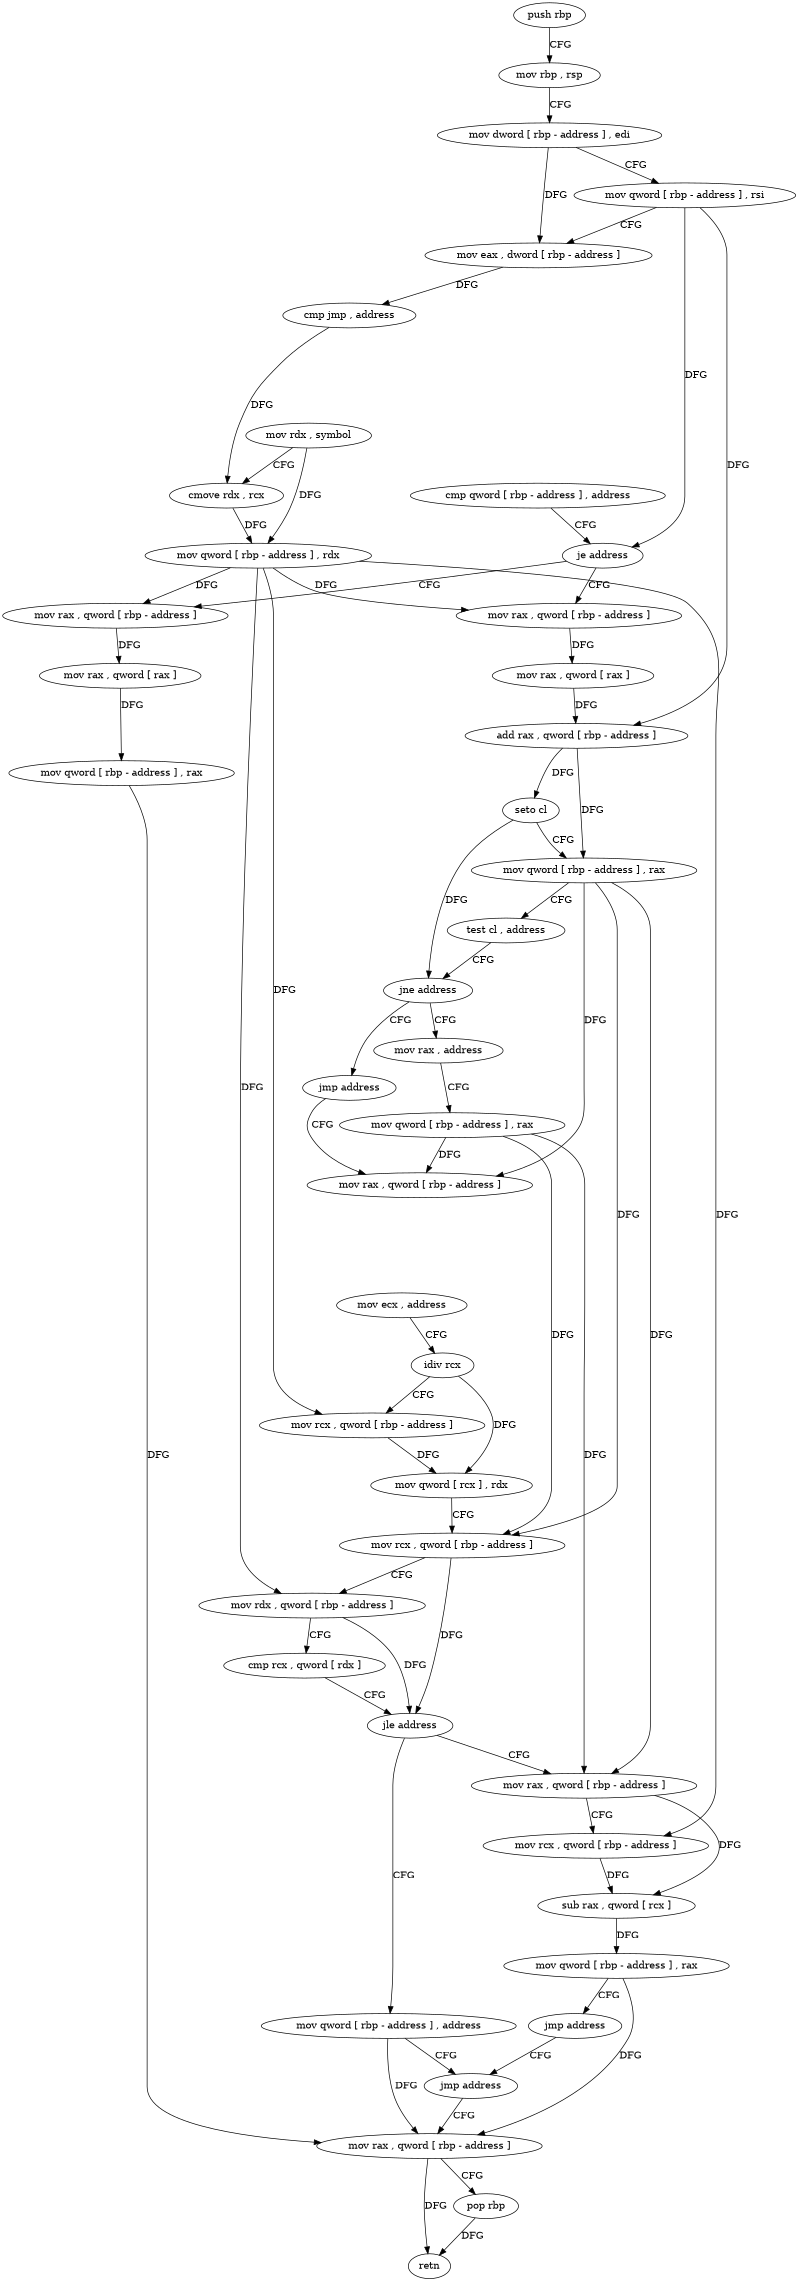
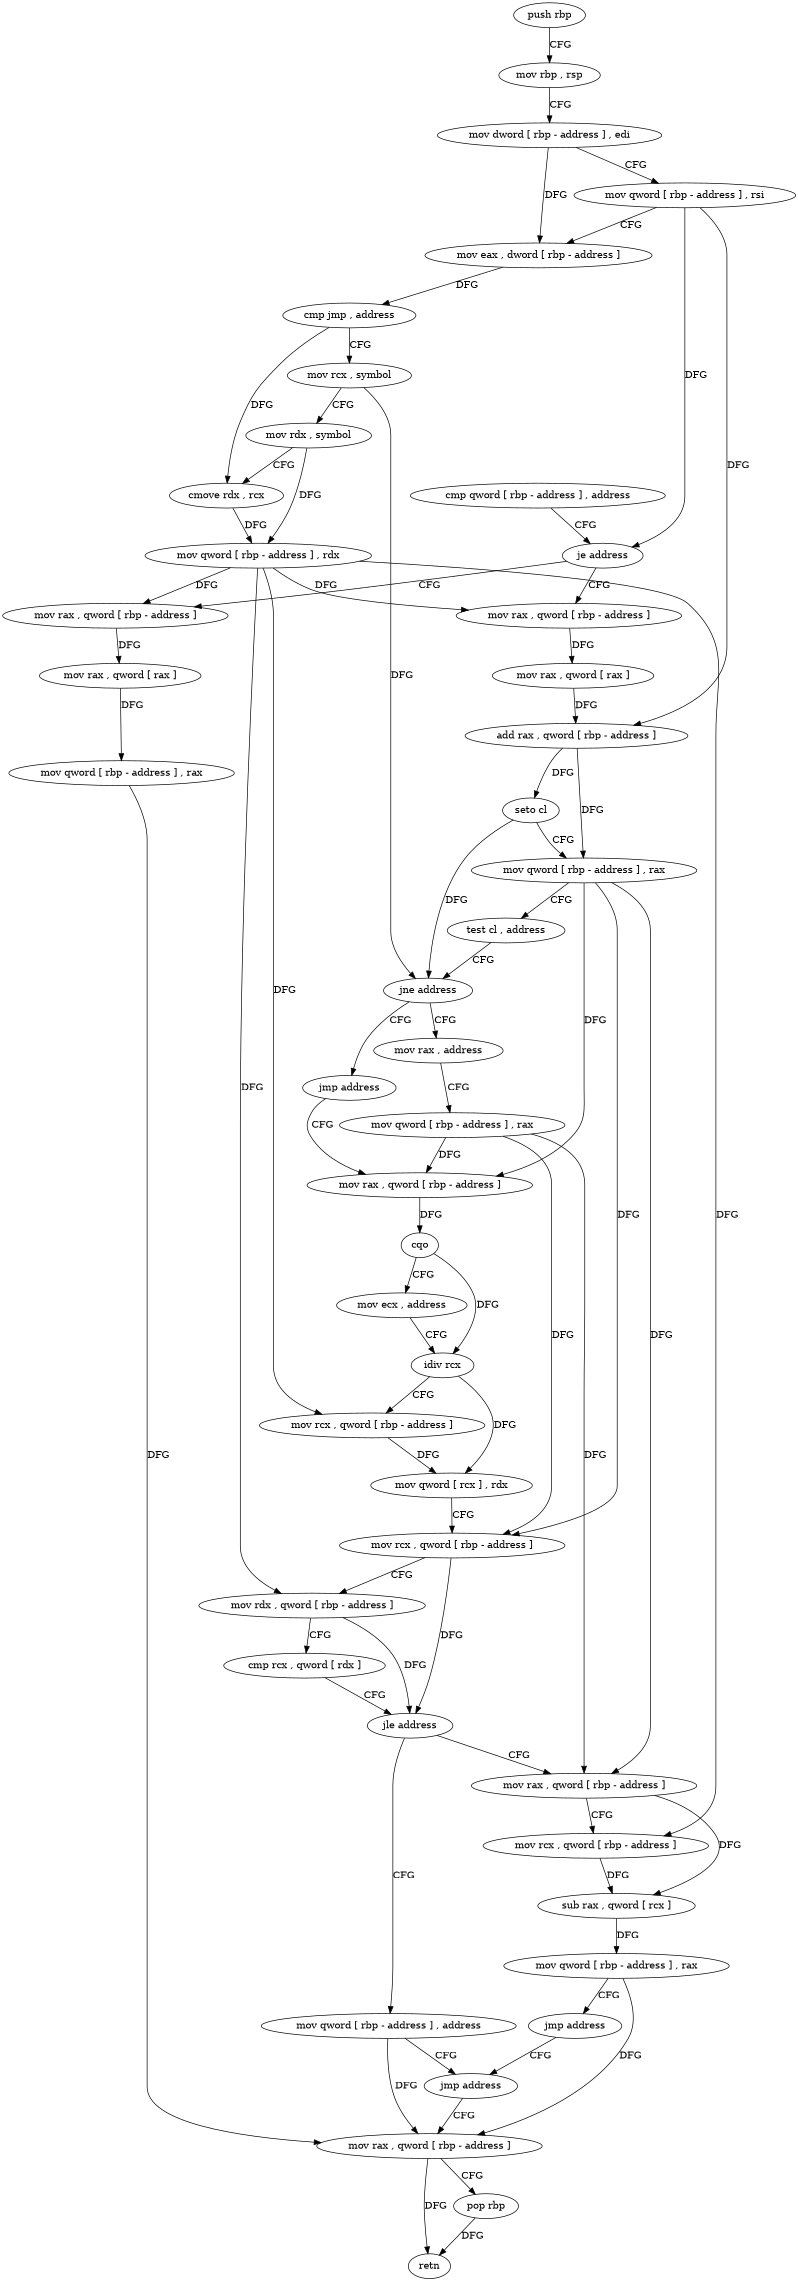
  digraph {
    fontname="DejaVu Serif"
    node [fontname="DejaVu Serif"]
    edge [fontname="DejaVu Serif"]
    n1 [label="push rbp"]
    n2 [label="mov rbp , rsp"]
    n3 [label="mov dword [ rbp - address ] , edi"]
    n4 [label="mov qword [ rbp - address ] , rsi"]
    n5 [label="mov eax , dword [ rbp - address ]"]
    n6 [label="je address"]
    n7 [label="add rax , qword [ rbp - address ]"]
    n8 [label="cmp jmp , address"]
    n9 [label="mov rax , qword [ rbp - address ]"]
    n10 [label="mov rax , qword [ rbp - address ]"]
    n11 [label="seto cl"]
    n12 [label="mov qword [ rbp - address ] , rax"]
+   n13 [label="mov rcx , symbol"]
    n14 [label="cmove rdx , rcx"]
    n15 [label="mov rdx , symbol"]
    n16 [label="jne address"]
    n17 [label="mov qword [ rbp - address ] , rdx"]
    n18 [label="mov rax , address"]
    n19 [label="jmp address"]
    n20 [label="mov rcx , qword [ rbp - address ]"]
    n21 [label="mov rcx , qword [ rbp - address ]"]
    n22 [label="mov rdx , qword [ rbp - address ]"]
    n23 [label="cmp qword [ rbp - address ] , address"]
    n24 [label="mov rax , qword [ rax ]"]
    n25 [label="mov rax , qword [ rax ]"]
    n26 [label="sub rax , qword [ rcx ]"]
    n27 [label="mov qword [ rcx ] , rdx"]
    n28 [label="jle address"]
    n29 [label="cmp rcx , qword [ rdx ]"]
    n30 [label="mov qword [ rbp - address ] , rax"]
    n31 [label="mov rax , qword [ rbp - address ]"]
    n32 [label="pop rbp"]
    n33 [label=retn]
    n34 [label="test cl , address"]
    n35 [label="mov rax , qword [ rbp - address ]"]
    n36 [label="mov rax , qword [ rbp - address ]"]
    n37 [label="mov rcx , qword [ rbp - address ]"]
+   n38 [label=cqo]
    n39 [label="mov qword [ rbp - address ] , rax"]
    n40 [label="mov ecx , address"]
    n41 [label="idiv rcx"]
    n42 [label="mov qword [ rbp - address ] , address"]
    n43 [label="jmp address"]
    n44 [label="mov qword [ rbp - address ] , rax"]
    n45 [label="jmp address"]
    n1 -> n2 [label=CFG]
    n2 -> n3 [label=CFG]
    n3 -> n4 [label=CFG]
    n3 -> n5 [label=DFG]
    n4 -> n5 [label=CFG]
    n4 -> n6 [label=DFG]
    n4 -> n7 [label=DFG]
    n5 -> n8 [label=DFG]
    n6 -> n9 [label=CFG]
    n6 -> n10 [label=CFG]
    n7 -> n11 [label=DFG]
    n7 -> n12 [label=DFG]
+   n8 -> n13 [label=CFG]
    n8 -> n14 [label=DFG]
    n9 -> n24 [label=DFG]
    n10 -> n25 [label=DFG]
    n11 -> n12 [label=CFG]
    n11 -> n16 [label=DFG]
    n12 -> n34 [label=CFG]
    n12 -> n35 [label=DFG]
    n12 -> n36 [label=DFG]
    n12 -> n37 [label=DFG]
+   n13 -> n15 [label=CFG]
+   n13 -> n16 [label=DFG]
    n14 -> n17 [label=DFG]
    n15 -> n14 [label=CFG]
    n15 -> n17 [label=DFG]
    n16 -> n18 [label=CFG]
    n16 -> n19 [label=CFG]
    n17 -> n9 [label=DFG]
    n17 -> n10 [label=DFG]
    n17 -> n20 [label=DFG]
    n17 -> n21 [label=DFG]
    n17 -> n22 [label=DFG]
    n18 -> n39 [label=CFG]
    n19 -> n35 [label=CFG]
    n20 -> n26 [label=DFG]
    n21 -> n27 [label=DFG]
    n22 -> n28 [label=DFG]
    n22 -> n29 [label=CFG]
    n23 -> n6 [label=CFG]
    n24 -> n30 [label=DFG]
    n25 -> n7 [label=DFG]
    n26 -> n44 [label=DFG]
    n27 -> n37 [label=CFG]
    n28 -> n36 [label=CFG]
    n28 -> n42 [label=CFG]
    n29 -> n28 [label=CFG]
    n30 -> n31 [label=DFG]
    n31 -> n32 [label=CFG]
    n31 -> n33 [label=DFG]
    n32 -> n33 [label=DFG]
    n34 -> n16 [label=CFG]
+   n35 -> n38 [label=DFG]
    n36 -> n20 [label=CFG]
    n36 -> n26 [label=DFG]
    n37 -> n22 [label=CFG]
    n37 -> n28 [label=DFG]
+   n38 -> n40 [label=CFG]
+   n38 -> n41 [label=DFG]
    n39 -> n35 [label=DFG]
    n39 -> n36 [label=DFG]
    n39 -> n37 [label=DFG]
    n40 -> n41 [label=CFG]
    n41 -> n21 [label=CFG]
    n41 -> n27 [label=DFG]
    n42 -> n31 [label=DFG]
    n42 -> n43 [label=CFG]
    n43 -> n31 [label=CFG]
    n44 -> n31 [label=DFG]
    n44 -> n45 [label=CFG]
    n45 -> n43 [label=CFG]
  }
